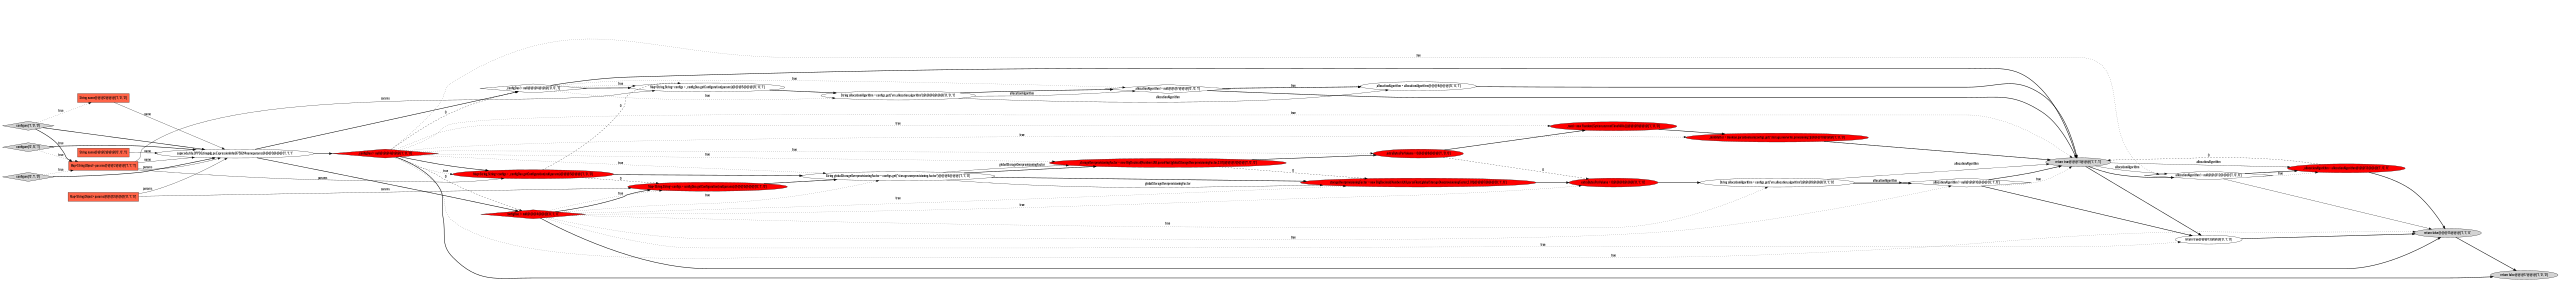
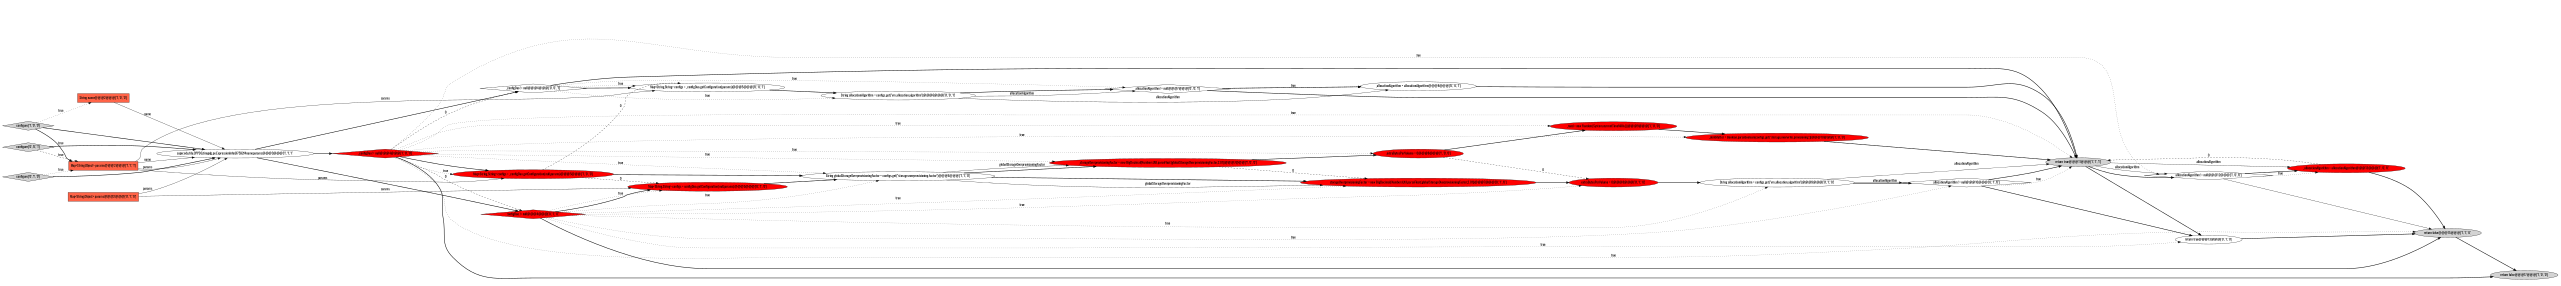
  digraph {
    fontname=Oswald
    rankdir=LR
    node [fillcolor=white fontname=Oswald shape=ellipse style=filled]
    edge [fontname=Oswald style=bold]
    n1 [fillcolor=tomato label="String name@@@2@@@['1', '0', '0']" shape=box]
    n2 [label="super.edu.fdu.CPPDG.tinypdg.pe.ExpressionInfo@7592f4nameparams@@@3@@@['1', '1', '1']"]
    n3 [fillcolor=red label="configDao != null@@@4@@@['0', '1', '0']" shape=diamond]
    n4 [label="_configDao != null@@@4@@@['0', '0', '1']" shape=diamond]
    n5 [fillcolor=red label="_configDao != null@@@4@@@['1', '0', '0']" shape=diamond]
    n6 [fillcolor=red label="_rand = new Random(System.currentTimeMillis())@@@9@@@['1', '0', '0']"]
    n7 [fillcolor=red label="_dontMatter = Boolean.parseBoolean(configs.get(\"storage.overwrite.provisioning\"))@@@10@@@['1', '0', '0']"]
    n8 [fillcolor=lightgray label="return true@@@11@@@['1', '1', '1']"]
    n9 [fillcolor=red label="Map<String,String> configs = _configDao.getConfiguration(null,params)@@@5@@@['1', '0', '0']"]
    n10 [label="String globalStorageOverprovisioningFactor = configs.get(\"storage.overprovisioning.factor\")@@@6@@@['1', '1', '0']"]
    n11 [label="Map<String,String> configs = _configDao.getConfiguration(params)@@@5@@@['0', '0', '1']"]
    n12 [fillcolor=red label="Map<String,String> configs = configDao.getConfiguration(null,params)@@@5@@@['0', '1', '0']"]
    n13 [fillcolor=red label="storageOverprovisioningFactor = new BigDecimal(NumbersUtil.parseFloat(globalStorageOverprovisioningFactor,2.0f))@@@7@@@['0', '1', '0']"]
    n14 [fillcolor=red label="_storageOverprovisioningFactor = new BigDecimal(NumbersUtil.parseFloat(globalStorageOverprovisioningFactor,2.0f))@@@7@@@['1', '0', '0']"]
    n15 [label="String allocationAlgorithm = configs.get(\"vm.allocation.algorithm\")@@@6@@@['0', '0', '1']"]
    n16 [fillcolor=lightgray label="configure['0', '1', '0']" shape=diamond]
    n17 [fillcolor=tomato label="Map<String,Object> params@@@2@@@['1', '1', '1']" shape=box]
    n18 [fillcolor=tomato label="Map<String,Object> params@@@2@@@['0', '1', '0']" shape=box]
    n19 [label="String allocationAlgorithm = configs.get(\"vm.allocation.algorithm\")@@@9@@@['0', '1', '0']"]
    n20 [label="allocationAlgorithm != null@@@10@@@['0', '1', '0']" shape=diamond]
    n21 [label="return true@@@13@@@['0', '1', '0']"]
    n22 [fillcolor=red label="extraBytesPerVolume = 0@@@8@@@['0', '1', '0']"]
    n23 [fillcolor=lightgray label="return false@@@15@@@['1', '1', '0']"]
    n24 [fillcolor=lightgray label="return false@@@17@@@['1', '0', '0']"]
-   n25 [fillcolor=tomato label="String name@@@2@@@['0', '0', '1']" shape=box]
    n26 [fillcolor=red label="_allocationAlgorithm = allocationAlgorithm@@@13@@@['1', '0', '0']"]
    n27 [label="allocationAlgorithm != null@@@12@@@['1', '0', '0']" shape=diamond]
    n28 [fillcolor=red label="_extraBytesPerVolume = 0@@@8@@@['1', '0', '0']"]
    n29 [label="allocationAlgorithm != null@@@7@@@['0', '0', '1']" shape=diamond]
    n30 [label="_allocationAlgorithm = allocationAlgorithm@@@8@@@['0', '0', '1']"]
    n31 [fillcolor=lightgray label="configure['0', '0', '1']" shape=diamond]
    n32 [fillcolor=lightgray label="configure['1', '0', '0']" shape=diamond]
    n1 -> n2 [label=name style=solid]
    n2 -> n3
    n2 -> n4
    n2 -> n5
    n3 -> n10 [label=true style=dotted]
    n3 -> n12 [label=true style=dotted]
    n3 -> n12
    n3 -> n13 [label=true style=dotted]
    n3 -> n19 [label=true style=dotted]
    n3 -> n20 [label=true style=dotted]
    n3 -> n21 [label=true style=dotted]
    n3 -> n22 [label=true style=dotted]
    n3 -> n23
    n4 -> n8
    n4 -> n11
    n4 -> n11 [label=true style=dotted]
    n4 -> n15 [label=true style=dotted]
    n4 -> n29 [label=true style=dotted]
    n5 -> n3 [label=0 style=dashed]
    n5 -> n4 [label=0 style=dashed]
    n5 -> n6 [label=true style=dotted]
    n5 -> n7 [label=true style=dotted]
    n5 -> n8 [label=true style=dotted]
    n5 -> n9 [label=true style=dotted]
    n5 -> n9
    n5 -> n10 [label=true style=dotted]
    n5 -> n14 [label=true style=dotted]
    n5 -> n23 [label=true style=dotted]
    n5 -> n24
    n5 -> n27 [label=true style=dotted]
    n5 -> n28 [label=true style=dotted]
    n6 -> n7
    n7 -> n8
    n8 -> n21
    n8 -> n26 [label=allocationAlgorithm style=solid]
    n8 -> n27
    n8 -> n27 [label=allocationAlgorithm style=solid]
    n9 -> n10
    n9 -> n11 [label=0 style=dashed]
    n9 -> n12 [label=0 style=dashed]
    n10 -> n13
    n10 -> n13 [label=globalStorageOverprovisioningFactor style=solid]
    n10 -> n14 [label=globalStorageOverprovisioningFactor style=solid]
    n10 -> n14
    n11 -> n15
    n12 -> n10
    n13 -> n22
    n14 -> n13 [label=0 style=dashed]
    n14 -> n28
    n15 -> n29 [label=allocationAlgorithm style=solid]
    n15 -> n29
    n15 -> n30 [label=allocationAlgorithm style=solid]
    n16 -> n2
    n16 -> n17 [label=true style=dotted]
    n17 -> n2 [label=params style=solid]
    n17 -> n2 [label=name style=solid]
    n17 -> n9 [label=params style=solid]
    n17 -> n11 [label=params style=solid]
    n18 -> n2 [label=params style=solid]
    n18 -> n12 [label=params style=solid]
    n19 -> n8 [label=allocationAlgorithm style=solid]
    n19 -> n20
    n19 -> n20 [label=allocationAlgorithm style=solid]
    n20 -> n8 [label=true style=dotted]
    n20 -> n8
    n20 -> n21
    n21 -> n23
    n22 -> n19
    n23 -> n24
-   n25 -> n2 [label=name style=solid]
    n26 -> n8 [label=0 style=dashed]
    n26 -> n23
    n27 -> n23 [style=solid]
    n27 -> n26 [label=true style=dotted]
    n27 -> n26
    n28 -> n6
    n28 -> n22 [label=0 style=dashed]
    n29 -> n8
    n29 -> n30
    n29 -> n30 [label=true style=dotted]
    n30 -> n8
    n31 -> n2
-   n31 -> n17 [label=true style=dotted]
+   n31 -> n17 [label=true style=dashed]
    n32 -> n1 [label=true style=dotted]
    n32 -> n2
    n32 -> n17 [label=true]
  }
